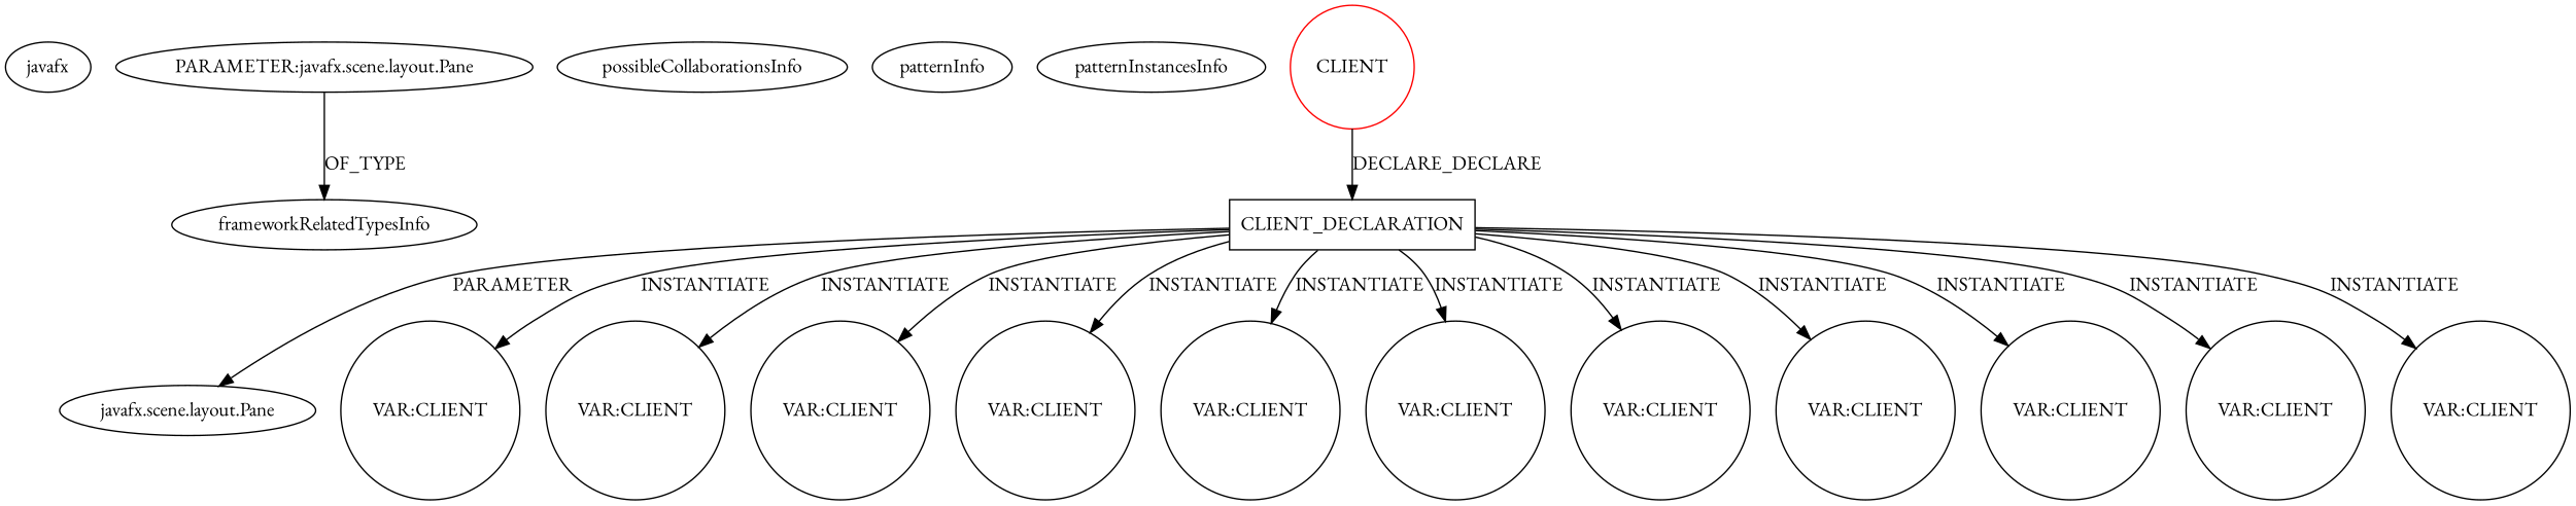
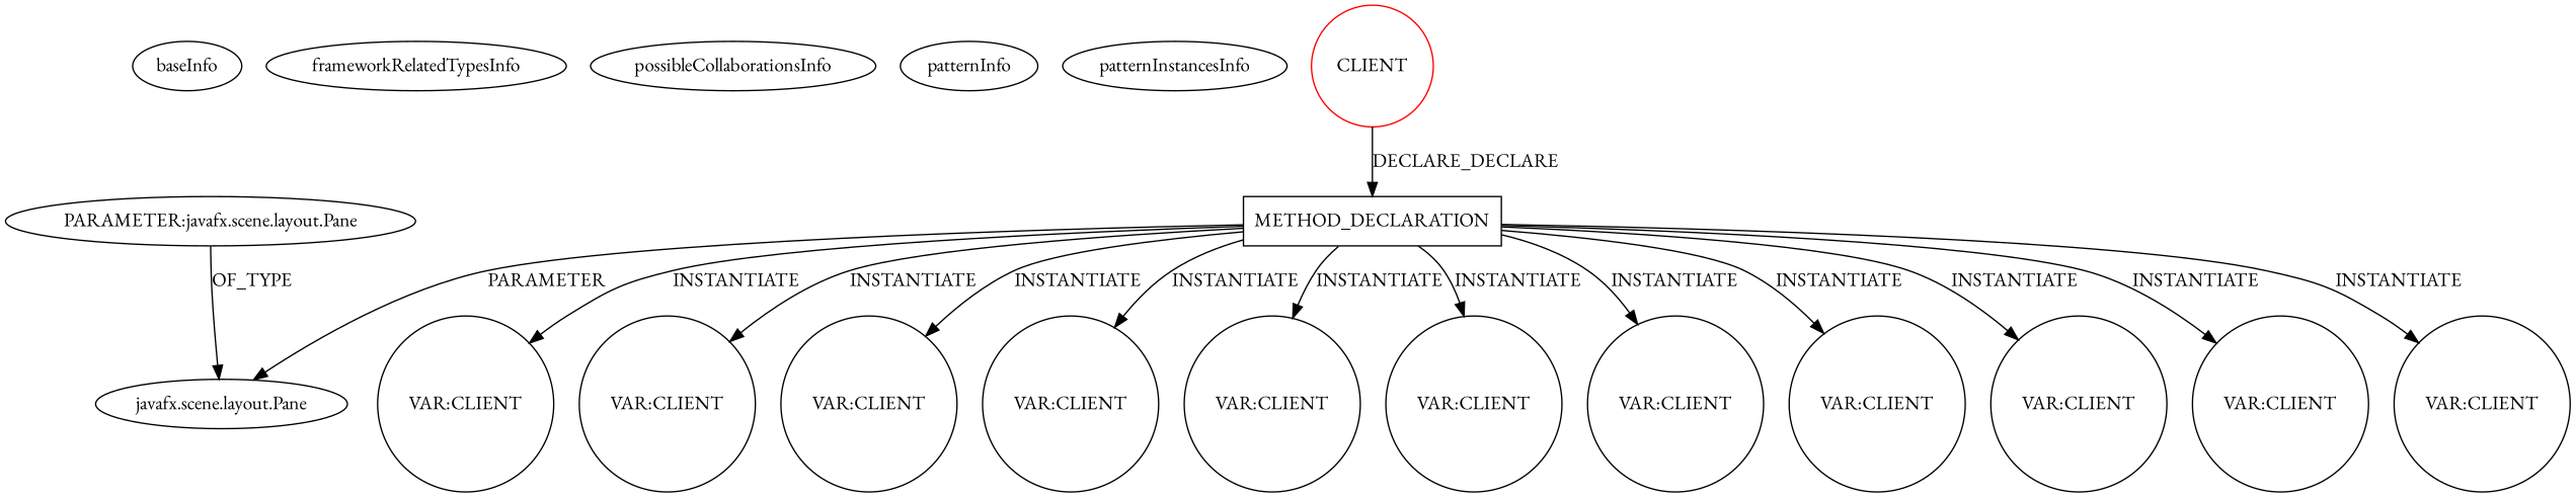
  digraph {
    fontname="EB Garamond"
    node [fontname="EB Garamond" isFrameworkType=false vertexType=VARIABLE_EXPRESION shape=circle]
    edge [fontname="EB Garamond"]
-   baseInfo [category=pattern graphId=3437 isAnonymous=false possibleRelation=false label=javafx isFrameworkType="" vertexType="" shape=""]
+   baseInfo [category=pattern graphId=3437 isAnonymous=false possibleRelation=false isFrameworkType="" vertexType="" shape=""]
    frameworkRelatedTypesInfo [isFrameworkType="" vertexType="" shape=""]
    possibleCollaborationsInfo [isFrameworkType="" vertexType="" shape=""]
    patternInfo [frequency=3.0 patternRootClient=0 isFrameworkType="" vertexType="" shape=""]
    patternInstancesInfo [0="Maxxa-MT-common~/Maxxa-MT-common/MT-common-master/src/cz/commons/example/graphics/branchNode/BranchElementExample.java~BranchElementExample~916" 1="Maxxa-MT-common~/Maxxa-MT-common/MT-common-master/src/cz/commons/example/graphics/layoutManager/Example.java~Example~920" 2="Maxxa-MT-common~/Maxxa-MT-common/MT-common-master/src/cz/commons/example/graphics/layoutManager/ExampleWithSecondPointCalculation.java~ExampleWithSecondPointCalculation~919" isFrameworkType="" vertexType="" shape=""]
    n6 [label="PARAMETER:javafx.scene.layout.Pane" vertexType=PARAMETER_DECLARATION shape=""]
    n7 [label="javafx.scene.layout.Pane" vertexType=FRAMEWORK_CLASS_TYPE shape=""]
-   n8 [label=CLIENT_DECLARATION shape=box vertexType=CLIENT_METHOD_DECLARATION]
+   n8 [label=METHOD_DECLARATION shape=box vertexType=CLIENT_METHOD_DECLARATION]
    n9 [label="VAR:CLIENT"]
    n10 [label="VAR:CLIENT"]
    n11 [label="VAR:CLIENT"]
    n12 [label="VAR:CLIENT"]
    n13 [label="VAR:CLIENT"]
    n14 [label="VAR:CLIENT"]
    n15 [label="VAR:CLIENT"]
    n16 [label="VAR:CLIENT"]
    n17 [label="VAR:CLIENT"]
    n18 [label="VAR:CLIENT"]
    n19 [label="VAR:CLIENT"]
    n20 [color=red label=CLIENT vertexType=ROOT_CLIENT_CLASS_DECLARATION]
-   n6 -> frameworkRelatedTypesInfo [label=OF_TYPE]
+   n6 -> n7 [label=OF_TYPE]
    n8 -> n7 [label=PARAMETER]
    n8 -> n9 [label=INSTANTIATE]
    n8 -> n10 [label=INSTANTIATE]
    n8 -> n11 [label=INSTANTIATE]
    n8 -> n12 [label=INSTANTIATE]
    n8 -> n13 [label=INSTANTIATE]
    n8 -> n14 [label=INSTANTIATE]
    n8 -> n15 [label=INSTANTIATE]
    n8 -> n16 [label=INSTANTIATE]
    n8 -> n17 [label=INSTANTIATE]
    n8 -> n18 [label=INSTANTIATE]
    n8 -> n19 [label=INSTANTIATE]
    n20 -> n8 [label=DECLARE_DECLARE]
  }
